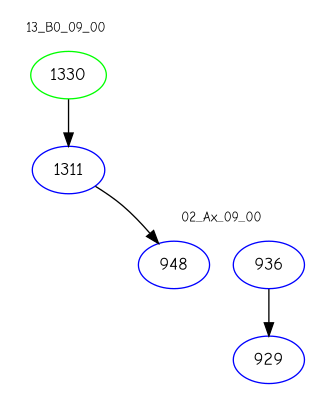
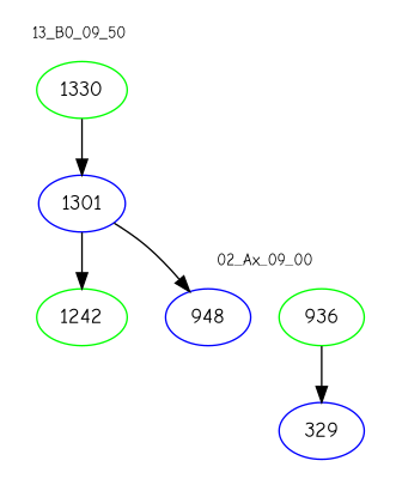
  digraph {
    fontname="Comic Neue"
    node [color=green fontname="Comic Neue"]
    edge [color=black fontname="Comic Neue"]
-   n1 [color=blue label=936]
-   n2 [color=blue label=929]
+   n1 [label=936]
+   n2 [color=blue label=329]
    n3 [color=blue label=948]
    n4 [label=1330]
-   n5 [color=blue label=1311]
+   n5 [color=blue label=1301]
+   n6 [label=1242]
    subgraph cluster_1 {
      color=white
      fontsize=10
      label="02_Ax_09_00"
      n1
      n2
      n3
    }
    subgraph cluster_2 {
      color=white
      fontsize=10
-     label="13_B0_09_00"
+     label="13_B0_09_50"
      n4
      n5
+     n6
    }
    n1 -> n2
    n4 -> n5
    n5 -> n3
+   n5 -> n6
  }
